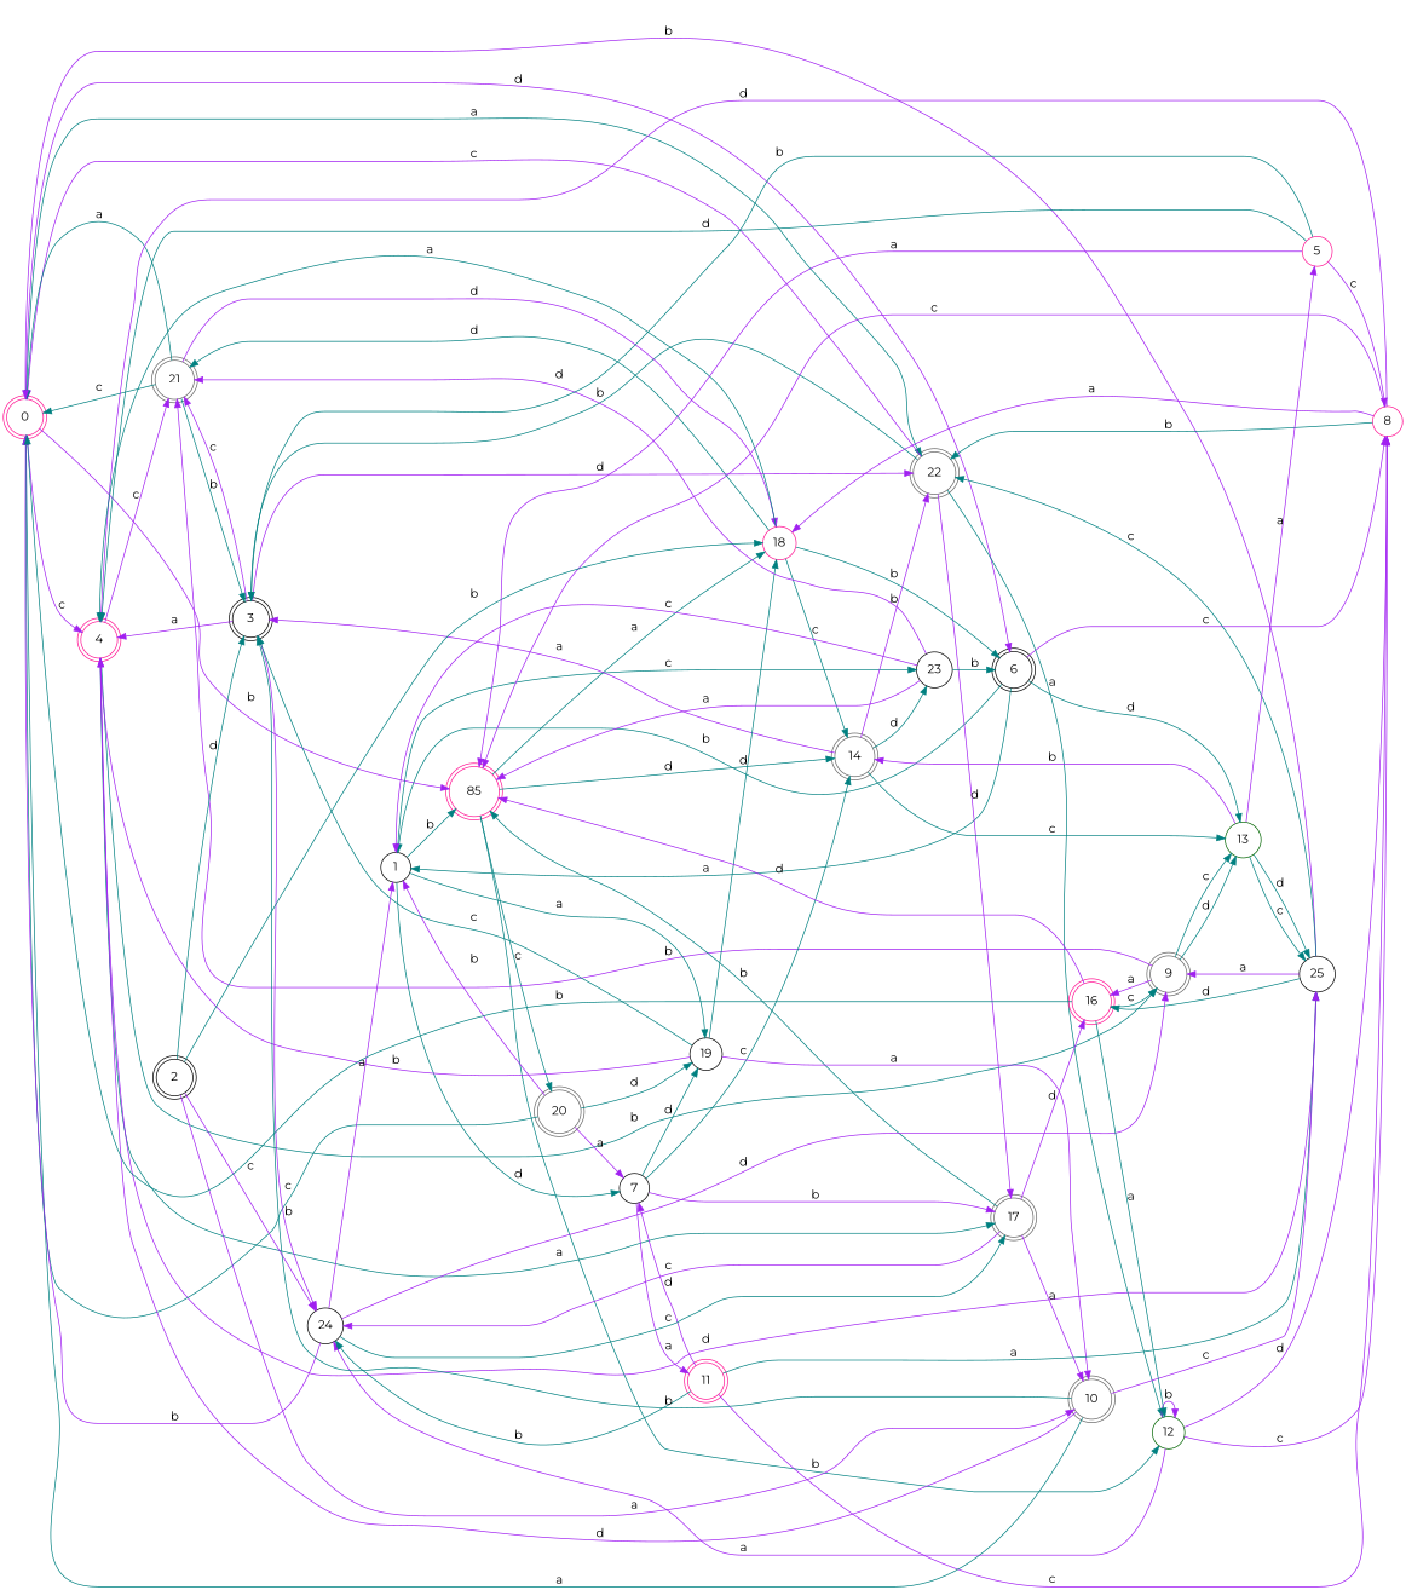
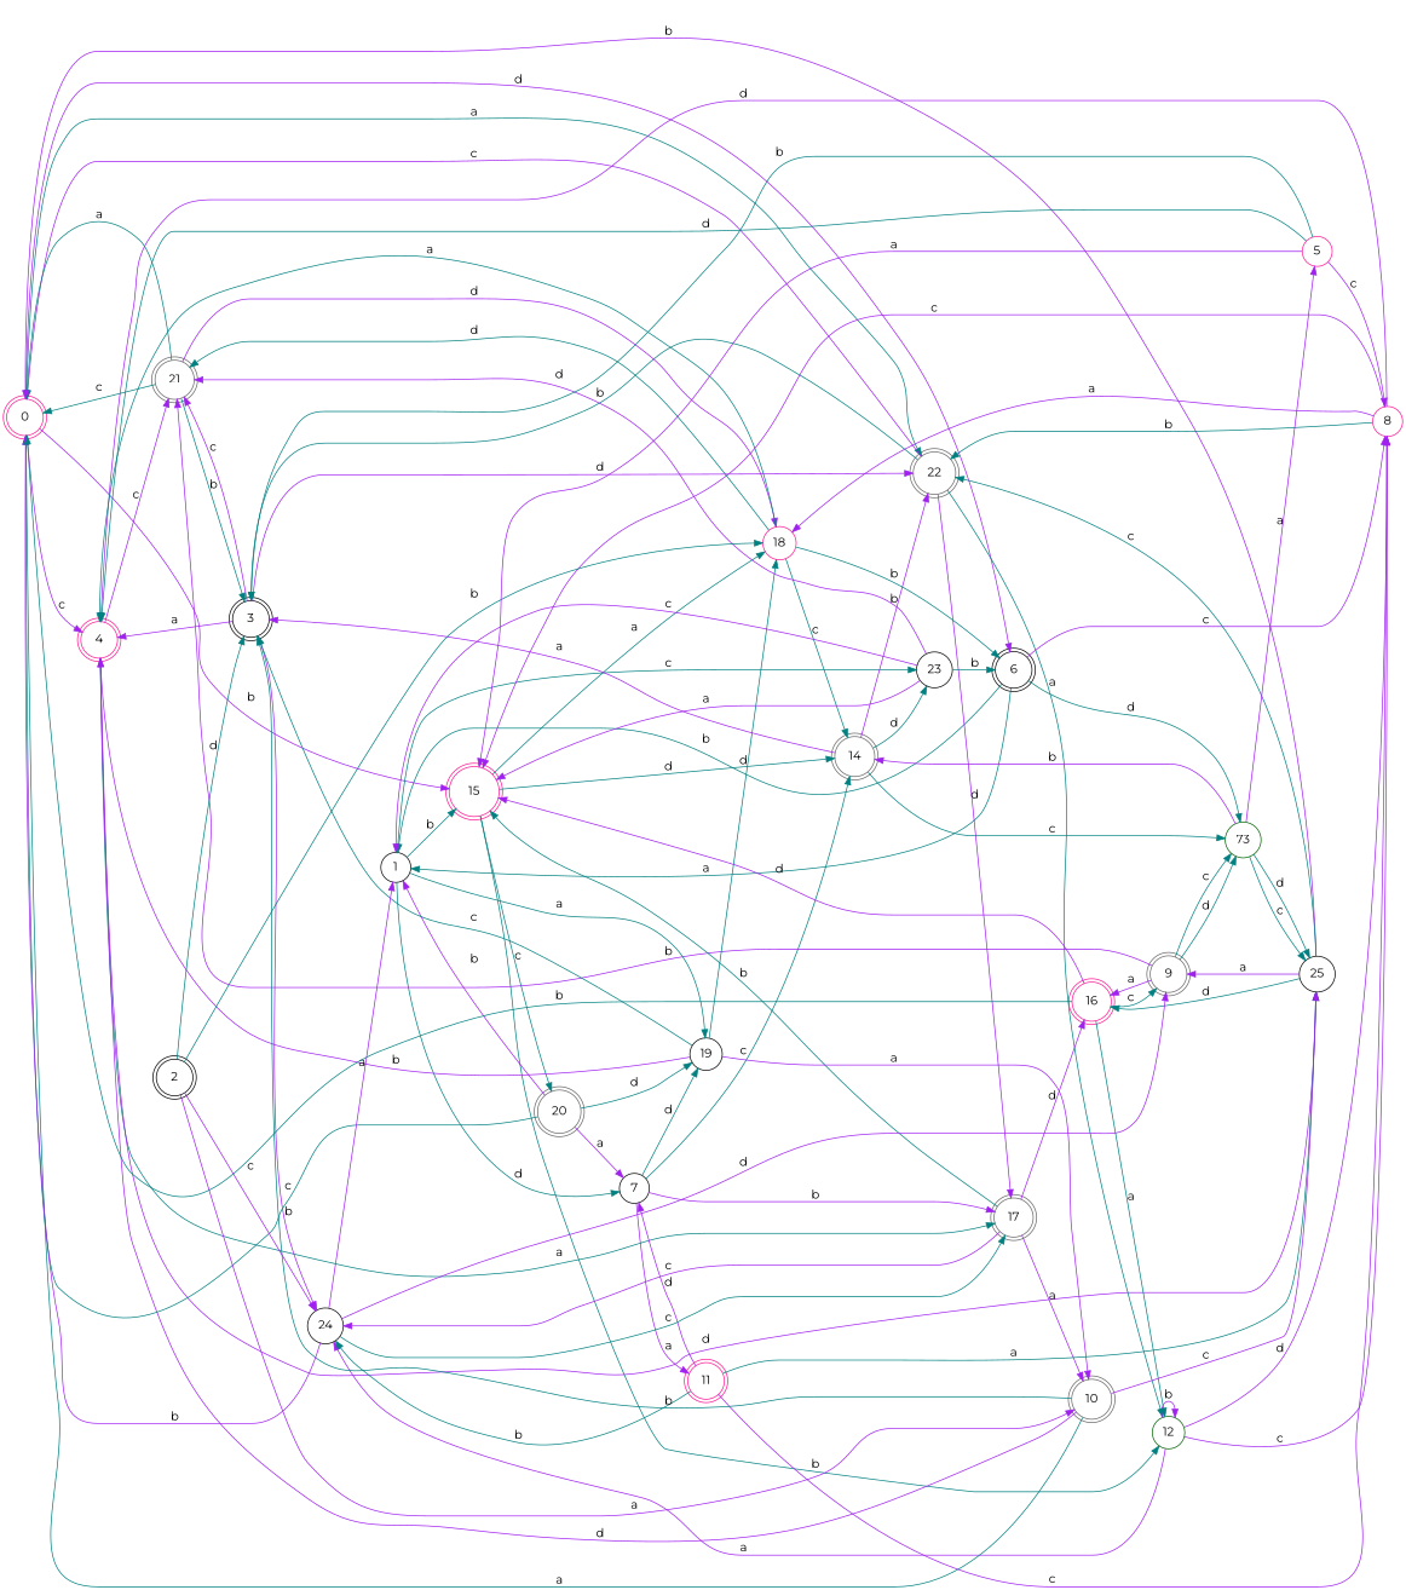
  digraph {
    fontname=Montserrat
    rankdir=LR
    node [color=black fillcolor=white fontname=Montserrat shape=doublecircle style="rounded,filled"]
    edge [color=purple fontname=Montserrat]
    n1 [color=deeppink label=0]
    n2 [color=deeppink label=4]
    n3 [label=6]
-   n4 [color=deeppink label=85]
+   n4 [color=deeppink label=15]
    n5 [color=gray40 label=22]
    n6 [color=gray40 label=21]
    n7 [color=gray40 label=9]
    n8 [color=gray40 label=17]
    n9 [label=25 shape=circle style=filled]
    n10 [label=1 shape=circle style=filled]
    n11 [color=deeppink label=8 shape=circle style=filled]
-   n12 [color=darkgreen label=13 shape=circle style=filled]
+   n12 [color=darkgreen label=73 shape=circle style=filled]
    n13 [color=deeppink label=18 shape=circle style=filled]
    n14 [color=gray40 label=14]
    n15 [color=darkgreen label=12 shape=circle style=filled]
    n16 [color=gray40 label=20]
    n17 [label=3]
    n18 [label=7 shape=circle style=filled]
    n19 [label=19 shape=circle style=filled]
    n20 [label=23 shape=circle style=filled]
    n21 [color=deeppink label=11]
    n22 [color=gray40 label=10]
    n23 [label=2]
    n24 [label=24 shape=circle style=filled]
    n25 [color=deeppink label=16]
    n26 [color=deeppink label=5 shape=circle style=filled]
    n1 -> n2 [label=c]
    n1 -> n3 [label=d]
    n1 -> n4 [label=b]
    n1 -> n5 [color=teal label=a]
    n2 -> n6 [label=c]
-   n2 -> n7 [color=teal label=b]
    n2 -> n8 [color=teal label=a]
    n2 -> n9 [label=d]
    n3 -> n10 [color=teal label=a]
    n3 -> n10 [color=teal label=b]
    n3 -> n11 [label=c]
    n3 -> n12 [color=teal label=d]
    n4 -> n13 [color=teal label=a]
    n4 -> n14 [color=teal label=d]
    n4 -> n15 [color=teal label=b]
    n4 -> n16 [color=teal label=c]
    n5 -> n1 [label=c]
    n5 -> n8 [label=d]
    n5 -> n15 [color=teal label=a]
    n5 -> n17 [color=teal label=b]
    n6 -> n1 [color=teal label=a]
    n6 -> n1 [color=teal label=c]
    n6 -> n13 [label=d]
    n6 -> n17 [color=teal label=b]
    n7 -> n6 [label=b]
    n7 -> n12 [color=teal label=c]
    n7 -> n12 [color=teal label=d]
    n7 -> n25 [label=a]
    n8 -> n4 [color=teal label=b]
    n8 -> n22 [label=a]
    n8 -> n24 [label=c]
    n8 -> n25 [label=d]
    n9 -> n1 [label=b]
    n9 -> n5 [color=teal label=c]
    n9 -> n7 [label=a]
    n9 -> n25 [color=teal label=d]
    n10 -> n4 [color=teal label=b]
    n10 -> n18 [color=teal label=d]
    n10 -> n19 [color=teal label=a]
    n10 -> n20 [color=teal label=c]
    n11 -> n2 [label=d]
    n11 -> n4 [label=c]
    n11 -> n5 [color=teal label=b]
    n11 -> n13 [label=a]
    n12 -> n9 [color=teal label=c]
    n12 -> n9 [color=teal label=d]
    n12 -> n14 [label=b]
    n12 -> n26 [label=a]
    n13 -> n2 [color=teal label=a]
    n13 -> n3 [color=teal label=b]
    n13 -> n6 [color=teal label=d]
    n13 -> n14 [color=teal label=c]
    n14 -> n5 [label=b]
    n14 -> n12 [color=teal label=c]
    n14 -> n17 [label=a]
    n14 -> n20 [color=teal label=d]
    n15 -> n11 [label=c]
    n15 -> n11 [label=d]
    n15 -> n15 [label=b]
    n15 -> n24 [label=a]
    n16 -> n1 [color=teal label=c]
    n16 -> n10 [label=b]
    n16 -> n18 [label=a]
    n16 -> n19 [color=teal label=d]
    n17 -> n2 [label=a]
    n17 -> n5 [label=d]
    n17 -> n6 [label=c]
    n17 -> n24 [label=b]
    n18 -> n8 [label=b]
    n18 -> n14 [color=teal label=c]
    n18 -> n19 [color=teal label=d]
    n18 -> n21 [label=a]
    n19 -> n2 [label=b]
    n19 -> n13 [color=teal label=d]
    n19 -> n17 [color=teal label=c]
    n19 -> n22 [label=a]
    n20 -> n3 [color=teal label=b]
    n20 -> n4 [label=a]
    n20 -> n6 [label=d]
    n20 -> n10 [label=c]
    n21 -> n9 [color=teal label=a]
    n21 -> n11 [label=c]
    n21 -> n18 [label=d]
    n21 -> n24 [color=teal label=b]
    n22 -> n1 [color=teal label=a]
    n22 -> n2 [label=d]
    n22 -> n9 [label=c]
    n22 -> n17 [color=teal label=b]
    n23 -> n13 [color=teal label=b]
    n23 -> n17 [color=teal label=d]
    n23 -> n22 [label=a]
    n23 -> n24 [label=c]
    n24 -> n1 [label=b]
    n24 -> n7 [label=d]
    n24 -> n8 [color=teal label=c]
    n24 -> n10 [label=a]
    n25 -> n1 [color=teal label=b]
    n25 -> n4 [label=d]
    n25 -> n7 [color=teal label=c]
    n25 -> n15 [color=teal label=a]
    n26 -> n2 [color=teal label=d]
    n26 -> n4 [label=a]
    n26 -> n11 [label=c]
    n26 -> n17 [color=teal label=b]
  }
